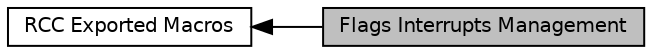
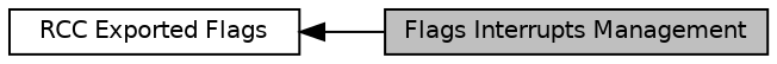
  digraph {
    rankdir=LR
    node [color=black fontname=Helvetica fontsize=10 shape=box style=filled]
-   n1 [fillcolor=white height=0.2 label="RCC Exported Macros" width=0.4]
+   n1 [fillcolor=white height=0.2 label="RCC Exported Flags" width=0.4]
    n2 [fillcolor=grey75 fontcolor=black height=0.2 label="Flags Interrupts Management" width=0.4]
    n1 -> n2 [dir=back fontname=Helvetica fontsize=10 labelfontname=Helvetica labelfontsize=10 shape=plaintext style=solid]
  }
